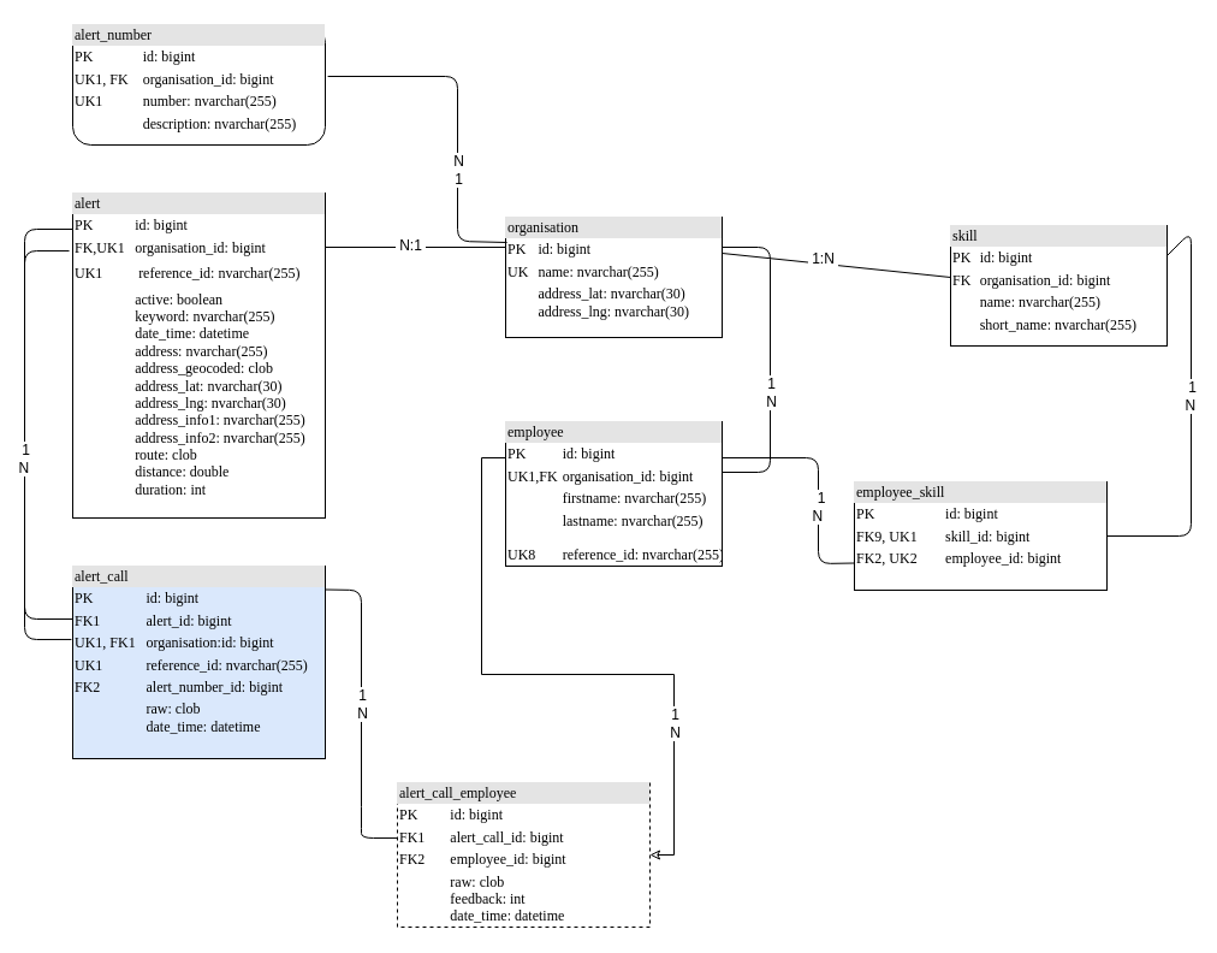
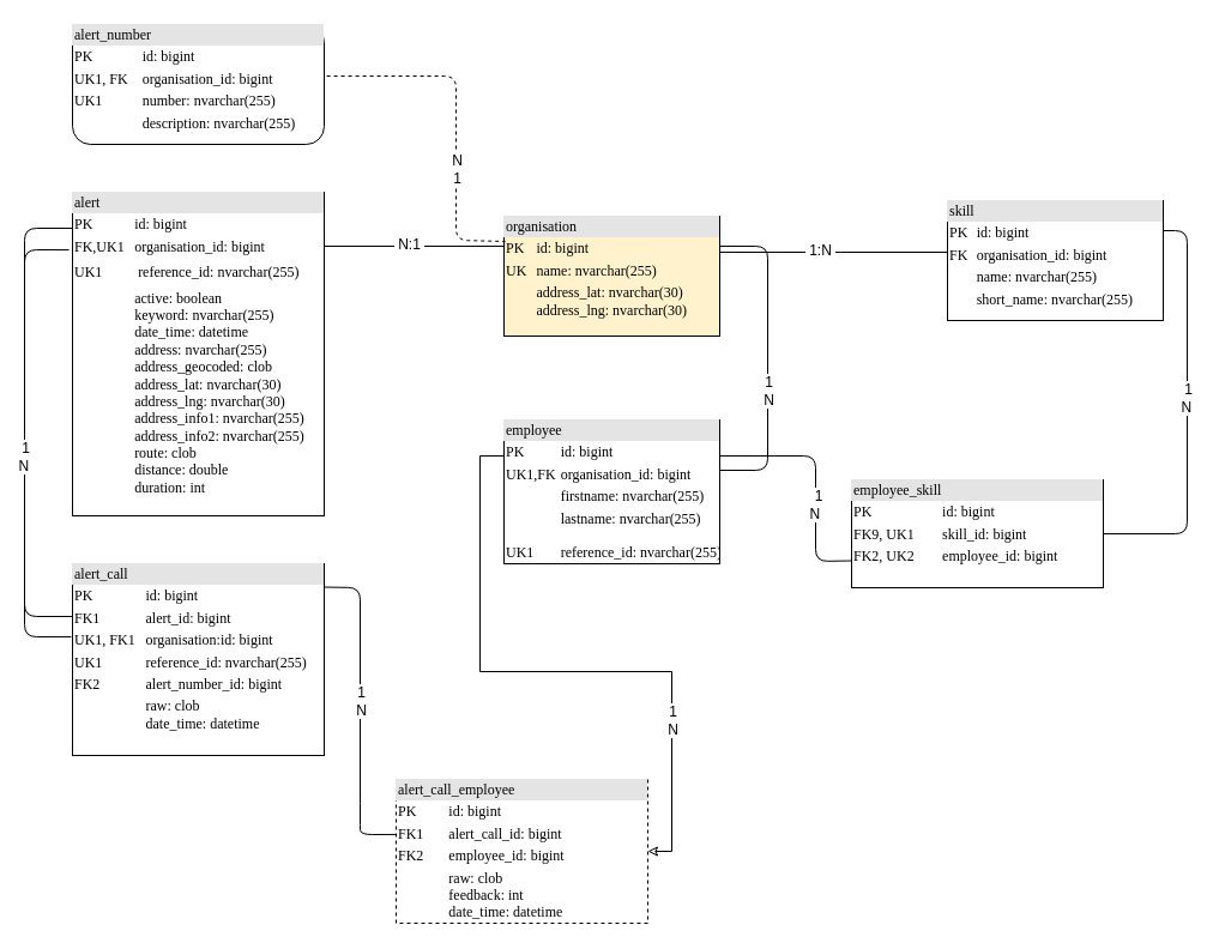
  <mxCell id="0" />
  <mxCell id="1" parent="0" />
  <mxCell id="2" value="&lt;div style=&quot;box-sizing: border-box ; width: 100% ; background: #e4e4e4 ; padding: 2px&quot;&gt;alert&lt;/div&gt;&lt;table style=&quot;width: 100% ; font-size: 1em&quot; cellpadding=&quot;2&quot; cellspacing=&quot;0&quot;&gt;&lt;tbody&gt;&lt;tr&gt;&lt;td&gt;PK&lt;/td&gt;&lt;td&gt;id: bigint&lt;/td&gt;&lt;/tr&gt;&lt;tr&gt;&lt;td&gt;FK,UK1&lt;/td&gt;&lt;td&gt;organisation_id: bigint&lt;/td&gt;&lt;/tr&gt;&lt;tr&gt;&lt;td&gt;UK1&lt;/td&gt;&lt;td&gt;&lt;table&gt;&lt;tbody&gt;&lt;tr&gt;&lt;td&gt;reference_id: nvarchar(255)&lt;/td&gt;&lt;/tr&gt;&lt;/tbody&gt;&lt;/table&gt;&lt;/td&gt;&lt;/tr&gt;&lt;tr&gt;&lt;td&gt;&lt;/td&gt;&lt;td&gt;active: boolean&lt;br&gt;keyword: nvarchar(255)&lt;br&gt;date_time: datetime&lt;br&gt;address: nvarchar(255)&lt;br&gt;address_geocoded: clob&lt;br&gt;address_lat: nvarchar(30)&lt;br&gt;address_lng: nvarchar(30)&lt;br&gt;address_info1: nvarchar(255)&lt;br&gt;address_info2: nvarchar(255)&lt;br&gt;route: clob&lt;br&gt;distance: double&lt;br&gt;duration: int&lt;br&gt;&lt;br&gt;&lt;br&gt;&lt;/td&gt;&lt;/tr&gt;&lt;/tbody&gt;&lt;/table&gt;" style="verticalAlign=top;align=left;overflow=fill;html=1;rounded=0;shadow=0;comic=0;labelBackgroundColor=none;strokeColor=#000000;strokeWidth=1;fillColor=#ffffff;fontFamily=Verdana;fontSize=12;fontColor=#000000;" parent="1" vertex="1"><mxGeometry x="60" y="160" width="210" height="270" as="geometry" /></mxCell>
- <mxCell id="3" value="&lt;div style=&quot;box-sizing: border-box ; width: 100% ; background: #e4e4e4 ; padding: 2px&quot;&gt;organisation&lt;/div&gt;&lt;table style=&quot;width: 100% ; font-size: 1em&quot; cellpadding=&quot;2&quot; cellspacing=&quot;0&quot;&gt;&lt;tbody&gt;&lt;tr&gt;&lt;td&gt;PK&lt;/td&gt;&lt;td&gt;id: bigint&lt;/td&gt;&lt;/tr&gt;&lt;tr&gt;&lt;td&gt;UK&lt;/td&gt;&lt;td&gt;name: nvarchar(255)&lt;/td&gt;&lt;/tr&gt;&lt;tr&gt;&lt;td&gt;&lt;/td&gt;&lt;td&gt;address_lat: nvarchar(30)&lt;br&gt;address_lng: nvarchar(30)&lt;br&gt;&lt;br&gt;&lt;/td&gt;&lt;/tr&gt;&lt;/tbody&gt;&lt;/table&gt;" style="verticalAlign=top;align=left;overflow=fill;html=1;rounded=0;shadow=0;comic=0;labelBackgroundColor=none;strokeColor=#000000;strokeWidth=1;fillColor=#ffffff;fontFamily=Verdana;fontSize=12;fontColor=#000000;" parent="1" vertex="1"><mxGeometry x="420" y="180" width="180" height="100" as="geometry" /></mxCell>
+ <mxCell id="3" value="&lt;div style=&quot;box-sizing: border-box ; width: 100% ; background: #e4e4e4 ; padding: 2px&quot;&gt;organisation&lt;/div&gt;&lt;table style=&quot;width: 100% ; font-size: 1em&quot; cellpadding=&quot;2&quot; cellspacing=&quot;0&quot;&gt;&lt;tbody&gt;&lt;tr&gt;&lt;td&gt;PK&lt;/td&gt;&lt;td&gt;id: bigint&lt;/td&gt;&lt;/tr&gt;&lt;tr&gt;&lt;td&gt;UK&lt;/td&gt;&lt;td&gt;name: nvarchar(255)&lt;/td&gt;&lt;/tr&gt;&lt;tr&gt;&lt;td&gt;&lt;/td&gt;&lt;td&gt;address_lat: nvarchar(30)&lt;br&gt;address_lng: nvarchar(30)&lt;br&gt;&lt;br&gt;&lt;/td&gt;&lt;/tr&gt;&lt;/tbody&gt;&lt;/table&gt;" style="verticalAlign=top;align=left;overflow=fill;html=1;rounded=0;shadow=0;comic=0;labelBackgroundColor=none;strokeColor=#000000;strokeWidth=1;fillColor=#fff2cc;fontFamily=Verdana;fontSize=12;fontColor=#000000;" parent="1" vertex="1"><mxGeometry x="420" y="180" width="180" height="100" as="geometry" /></mxCell>
  <mxCell id="4" value="" style="endArrow=none;html=1;entryX=0;entryY=0.25;entryDx=0;entryDy=0;" parent="1" target="3" edge="1"><mxGeometry width="50" height="50" relative="1" as="geometry"><mxPoint x="270" y="205" as="sourcePoint" /><mxPoint x="110" y="440" as="targetPoint" /></mxGeometry></mxCell>
  <mxCell id="5" value="&amp;nbsp;N:1&amp;nbsp;" style="text;html=1;resizable=0;points=[];align=center;verticalAlign=middle;labelBackgroundColor=#ffffff;" parent="4" vertex="1" connectable="0"><mxGeometry x="-0.356" y="2" relative="1" as="geometry"><mxPoint x="22" as="offset" /></mxGeometry></mxCell>
  <mxCell id="6" style="edgeStyle=orthogonalEdgeStyle;rounded=0;orthogonalLoop=1;jettySize=auto;html=1;endArrow=classic;endFill=0;entryX=1;entryY=0.5;entryDx=0;entryDy=0;exitX=0;exitY=0.25;exitDx=0;exitDy=0;" parent="1" source="8" target="17" edge="1"><mxGeometry relative="1" as="geometry"><mxPoint x="620" y="730" as="targetPoint" /></mxGeometry></mxCell>
  <mxCell id="7" value="1&lt;br&gt;N&lt;br&gt;" style="text;html=1;resizable=0;points=[];align=center;verticalAlign=middle;labelBackgroundColor=#ffffff;" parent="6" vertex="1" connectable="0"><mxGeometry x="0.729" y="2" relative="1" as="geometry"><mxPoint x="-2" y="-58" as="offset" /></mxGeometry></mxCell>
- <mxCell id="8" value="&lt;div style=&quot;box-sizing: border-box ; width: 100% ; background: #e4e4e4 ; padding: 2px&quot;&gt;employee&lt;/div&gt;&lt;table style=&quot;width: 100% ; font-size: 1em&quot; cellpadding=&quot;2&quot; cellspacing=&quot;0&quot;&gt;&lt;tbody&gt;&lt;tr&gt;&lt;td&gt;PK&lt;/td&gt;&lt;td&gt;id: bigint&lt;/td&gt;&lt;/tr&gt;&lt;tr&gt;&lt;td&gt;UK1,FK&lt;/td&gt;&lt;td&gt;organisation_id: bigint&lt;br&gt;&lt;/td&gt;&lt;/tr&gt;&lt;tr&gt;&lt;td&gt;&lt;br&gt;&lt;/td&gt;&lt;td&gt;firstname: nvarchar(255)&lt;/td&gt;&lt;/tr&gt;&lt;tr&gt;&lt;td&gt;UK8&lt;/td&gt;&lt;td&gt;lastname: nvarchar(255)&lt;br&gt;&lt;br&gt;reference_id: nvarchar(255)&lt;br&gt;&lt;br&gt;&lt;br&gt;&lt;/td&gt;&lt;/tr&gt;&lt;/tbody&gt;&lt;/table&gt;" style="verticalAlign=top;align=left;overflow=fill;html=1;rounded=0;shadow=0;comic=0;labelBackgroundColor=none;strokeColor=#000000;strokeWidth=1;fillColor=#ffffff;fontFamily=Verdana;fontSize=12;fontColor=#000000;" parent="1" vertex="1"><mxGeometry x="420" y="350" width="180" height="120" as="geometry" /></mxCell>
+ <mxCell id="8" value="&lt;div style=&quot;box-sizing: border-box ; width: 100% ; background: #e4e4e4 ; padding: 2px&quot;&gt;employee&lt;/div&gt;&lt;table style=&quot;width: 100% ; font-size: 1em&quot; cellpadding=&quot;2&quot; cellspacing=&quot;0&quot;&gt;&lt;tbody&gt;&lt;tr&gt;&lt;td&gt;PK&lt;/td&gt;&lt;td&gt;id: bigint&lt;/td&gt;&lt;/tr&gt;&lt;tr&gt;&lt;td&gt;UK1,FK&lt;/td&gt;&lt;td&gt;organisation_id: bigint&lt;br&gt;&lt;/td&gt;&lt;/tr&gt;&lt;tr&gt;&lt;td&gt;&lt;br&gt;&lt;/td&gt;&lt;td&gt;firstname: nvarchar(255)&lt;/td&gt;&lt;/tr&gt;&lt;tr&gt;&lt;td&gt;UK1&lt;/td&gt;&lt;td&gt;lastname: nvarchar(255)&lt;br&gt;&lt;br&gt;reference_id: nvarchar(255)&lt;br&gt;&lt;br&gt;&lt;br&gt;&lt;/td&gt;&lt;/tr&gt;&lt;/tbody&gt;&lt;/table&gt;" style="verticalAlign=top;align=left;overflow=fill;html=1;rounded=0;shadow=0;comic=0;labelBackgroundColor=none;strokeColor=#000000;strokeWidth=1;fillColor=#ffffff;fontFamily=Verdana;fontSize=12;fontColor=#000000;" parent="1" vertex="1"><mxGeometry x="420" y="350" width="180" height="120" as="geometry" /></mxCell>
  <mxCell id="9" value="" style="endArrow=none;html=1;entryX=1;entryY=0.25;entryDx=0;entryDy=0;" parent="1" target="3" edge="1"><mxGeometry width="50" height="50" relative="1" as="geometry"><mxPoint x="600" y="392" as="sourcePoint" /><mxPoint x="430" y="215" as="targetPoint" /><Array as="points"><mxPoint x="640" y="392" /><mxPoint x="640" y="205" /></Array></mxGeometry></mxCell>
  <mxCell id="10" value="1&lt;br&gt;N&lt;br&gt;" style="text;html=1;resizable=0;points=[];align=center;verticalAlign=middle;labelBackgroundColor=#ffffff;" parent="9" vertex="1" connectable="0"><mxGeometry x="-0.356" y="2" relative="1" as="geometry"><mxPoint x="2" y="-20.5" as="offset" /></mxGeometry></mxCell>
- <mxCell id="11" value="&lt;div style=&quot;box-sizing: border-box ; width: 100% ; background: #e4e4e4 ; padding: 2px&quot;&gt;skill&lt;/div&gt;&lt;table style=&quot;width: 100% ; font-size: 1em&quot; cellpadding=&quot;2&quot; cellspacing=&quot;0&quot;&gt;&lt;tbody&gt;&lt;tr&gt;&lt;td&gt;PK&lt;/td&gt;&lt;td&gt;id: bigint&lt;/td&gt;&lt;/tr&gt;&lt;tr&gt;&lt;td&gt;FK&lt;/td&gt;&lt;td&gt;organisation_id: bigint&lt;br&gt;&lt;/td&gt;&lt;/tr&gt;&lt;tr&gt;&lt;td&gt;&lt;br&gt;&lt;/td&gt;&lt;td&gt;name: nvarchar(255)&lt;/td&gt;&lt;/tr&gt;&lt;tr&gt;&lt;td&gt;&lt;/td&gt;&lt;td&gt;short_name: nvarchar(255)&lt;br&gt;&lt;br&gt;&lt;br&gt;&lt;/td&gt;&lt;/tr&gt;&lt;/tbody&gt;&lt;/table&gt;" style="verticalAlign=top;align=left;overflow=fill;html=1;rounded=0;shadow=0;comic=0;labelBackgroundColor=none;strokeColor=#000000;strokeWidth=1;fillColor=#ffffff;fontFamily=Verdana;fontSize=12;fontColor=#000000;" parent="1" vertex="1"><mxGeometry x="790" y="187" width="180" height="100" as="geometry" /></mxCell>
+ <mxCell id="11" value="&lt;div style=&quot;box-sizing: border-box ; width: 100% ; background: #e4e4e4 ; padding: 2px&quot;&gt;skill&lt;/div&gt;&lt;table style=&quot;width: 100% ; font-size: 1em&quot; cellpadding=&quot;2&quot; cellspacing=&quot;0&quot;&gt;&lt;tbody&gt;&lt;tr&gt;&lt;td&gt;PK&lt;/td&gt;&lt;td&gt;id: bigint&lt;/td&gt;&lt;/tr&gt;&lt;tr&gt;&lt;td&gt;FK&lt;/td&gt;&lt;td&gt;organisation_id: bigint&lt;br&gt;&lt;/td&gt;&lt;/tr&gt;&lt;tr&gt;&lt;td&gt;&lt;br&gt;&lt;/td&gt;&lt;td&gt;name: nvarchar(255)&lt;/td&gt;&lt;/tr&gt;&lt;tr&gt;&lt;td&gt;&lt;/td&gt;&lt;td&gt;short_name: nvarchar(255)&lt;br&gt;&lt;br&gt;&lt;br&gt;&lt;/td&gt;&lt;/tr&gt;&lt;/tbody&gt;&lt;/table&gt;" style="verticalAlign=top;align=left;overflow=fill;html=1;rounded=0;shadow=0;comic=0;labelBackgroundColor=none;strokeColor=#000000;strokeWidth=1;fillColor=#ffffff;fontFamily=Verdana;fontSize=12;fontColor=#000000;" parent="1" vertex="1"><mxGeometry x="790" y="167" width="180" height="100" as="geometry" /></mxCell>
  <mxCell id="12" value="" style="endArrow=none;html=1;entryX=0;entryY=0.43;entryDx=0;entryDy=0;entryPerimeter=0;" parent="1" target="11" edge="1"><mxGeometry width="50" height="50" relative="1" as="geometry"><mxPoint x="600" y="210" as="sourcePoint" /><mxPoint x="780" y="210" as="targetPoint" /></mxGeometry></mxCell>
  <mxCell id="13" value="&amp;nbsp;1:N&amp;nbsp;" style="text;html=1;resizable=0;points=[];align=center;verticalAlign=middle;labelBackgroundColor=#ffffff;" parent="12" vertex="1" connectable="0"><mxGeometry x="-0.356" y="2" relative="1" as="geometry"><mxPoint x="22" as="offset" /></mxGeometry></mxCell>
- <mxCell id="14" value="&lt;div style=&quot;box-sizing: border-box ; width: 100% ; background: #e4e4e4 ; padding: 2px&quot;&gt;alert_call&lt;/div&gt;&lt;table style=&quot;width: 100% ; font-size: 1em&quot; cellpadding=&quot;2&quot; cellspacing=&quot;0&quot;&gt;&lt;tbody&gt;&lt;tr&gt;&lt;td&gt;PK&lt;/td&gt;&lt;td&gt;id: bigint&lt;/td&gt;&lt;/tr&gt;&lt;tr&gt;&lt;td&gt;FK1&lt;br&gt;&lt;/td&gt;&lt;td&gt;alert_id: bigint&lt;/td&gt;&lt;/tr&gt;&lt;tr&gt;&lt;td&gt;UK1, FK1&lt;/td&gt;&lt;td&gt;organisation:id: bigint&lt;/td&gt;&lt;/tr&gt;&lt;tr&gt;&lt;td&gt;UK1&lt;/td&gt;&lt;td&gt;reference_id: nvarchar(255)&lt;br&gt;&lt;/td&gt;&lt;/tr&gt;&lt;tr&gt;&lt;td&gt;FK2&lt;/td&gt;&lt;td&gt;alert_number_id: bigint&lt;br&gt;&lt;/td&gt;&lt;/tr&gt;&lt;tr&gt;&lt;td&gt;&lt;/td&gt;&lt;td&gt;raw: clob&lt;br&gt;date_time: datetime&lt;br&gt;&lt;br&gt;&lt;br&gt;&lt;/td&gt;&lt;/tr&gt;&lt;/tbody&gt;&lt;/table&gt;" style="verticalAlign=top;align=left;overflow=fill;html=1;rounded=0;shadow=0;comic=0;labelBackgroundColor=none;strokeColor=#000000;strokeWidth=1;fillColor=#dae8fc;fontFamily=Verdana;fontSize=12;fontColor=#000000;" parent="1" vertex="1"><mxGeometry x="60" y="470" width="210" height="160" as="geometry" /></mxCell>
+ <mxCell id="14" value="&lt;div style=&quot;box-sizing: border-box ; width: 100% ; background: #e4e4e4 ; padding: 2px&quot;&gt;alert_call&lt;/div&gt;&lt;table style=&quot;width: 100% ; font-size: 1em&quot; cellpadding=&quot;2&quot; cellspacing=&quot;0&quot;&gt;&lt;tbody&gt;&lt;tr&gt;&lt;td&gt;PK&lt;/td&gt;&lt;td&gt;id: bigint&lt;/td&gt;&lt;/tr&gt;&lt;tr&gt;&lt;td&gt;FK1&lt;br&gt;&lt;/td&gt;&lt;td&gt;alert_id: bigint&lt;/td&gt;&lt;/tr&gt;&lt;tr&gt;&lt;td&gt;UK1, FK1&lt;/td&gt;&lt;td&gt;organisation:id: bigint&lt;/td&gt;&lt;/tr&gt;&lt;tr&gt;&lt;td&gt;UK1&lt;/td&gt;&lt;td&gt;reference_id: nvarchar(255)&lt;br&gt;&lt;/td&gt;&lt;/tr&gt;&lt;tr&gt;&lt;td&gt;FK2&lt;/td&gt;&lt;td&gt;alert_number_id: bigint&lt;br&gt;&lt;/td&gt;&lt;/tr&gt;&lt;tr&gt;&lt;td&gt;&lt;/td&gt;&lt;td&gt;raw: clob&lt;br&gt;date_time: datetime&lt;br&gt;&lt;br&gt;&lt;br&gt;&lt;/td&gt;&lt;/tr&gt;&lt;/tbody&gt;&lt;/table&gt;" style="verticalAlign=top;align=left;overflow=fill;html=1;rounded=0;shadow=0;comic=0;labelBackgroundColor=none;strokeColor=#000000;strokeWidth=1;fillColor=#ffffff;fontFamily=Verdana;fontSize=12;fontColor=#000000;" parent="1" vertex="1"><mxGeometry x="60" y="470" width="210" height="160" as="geometry" /></mxCell>
  <mxCell id="15" value="" style="endArrow=none;html=1;" parent="1" edge="1"><mxGeometry width="50" height="50" relative="1" as="geometry"><mxPoint x="60" y="514" as="sourcePoint" /><mxPoint x="60" y="190" as="targetPoint" /><Array as="points"><mxPoint x="20" y="514" /><mxPoint x="20" y="190" /></Array></mxGeometry></mxCell>
  <mxCell id="16" value="1&lt;br&gt;N&amp;nbsp;" style="text;html=1;resizable=0;points=[];align=center;verticalAlign=middle;labelBackgroundColor=#ffffff;" parent="15" vertex="1" connectable="0"><mxGeometry x="-0.356" y="2" relative="1" as="geometry"><mxPoint x="2" y="-44" as="offset" /></mxGeometry></mxCell>
  <mxCell id="17" value="&lt;div style=&quot;box-sizing: border-box ; width: 100% ; background: #e4e4e4 ; padding: 2px&quot;&gt;alert_call_employee&lt;/div&gt;&lt;table style=&quot;width: 100% ; font-size: 1em&quot; cellpadding=&quot;2&quot; cellspacing=&quot;0&quot;&gt;&lt;tbody&gt;&lt;tr&gt;&lt;td&gt;PK&lt;/td&gt;&lt;td&gt;id: bigint&lt;/td&gt;&lt;/tr&gt;&lt;tr&gt;&lt;td&gt;FK1&lt;br&gt;&lt;/td&gt;&lt;td&gt;alert_call_id: bigint&lt;/td&gt;&lt;/tr&gt;&lt;tr&gt;&lt;td&gt;FK2&lt;/td&gt;&lt;td&gt;employee_id: bigint&lt;br&gt;&lt;/td&gt;&lt;/tr&gt;&lt;tr&gt;&lt;td&gt;&lt;/td&gt;&lt;td&gt;raw: clob&lt;br&gt;feedback: int&lt;br&gt;date_time: datetime&lt;br&gt;&lt;br&gt;&lt;br&gt;&lt;/td&gt;&lt;/tr&gt;&lt;/tbody&gt;&lt;/table&gt;" style="verticalAlign=top;align=left;overflow=fill;html=1;rounded=0;shadow=0;comic=0;labelBackgroundColor=none;strokeColor=#000000;strokeWidth=1;fillColor=#ffffff;fontFamily=Verdana;fontSize=12;fontColor=#000000;dashed=1;" parent="1" vertex="1"><mxGeometry x="330" y="650" width="210" height="120" as="geometry" /></mxCell>
  <mxCell id="18" value="" style="endArrow=none;html=1;entryX=0;entryY=0.383;entryDx=0;entryDy=0;entryPerimeter=0;" parent="1" target="17" edge="1"><mxGeometry width="50" height="50" relative="1" as="geometry"><mxPoint x="270" y="489.5" as="sourcePoint" /><mxPoint x="300" y="670" as="targetPoint" /><Array as="points"><mxPoint x="300" y="490" /><mxPoint x="300" y="680" /><mxPoint x="300" y="696" /></Array></mxGeometry></mxCell>
  <mxCell id="19" value="1&lt;br&gt;N&lt;br&gt;" style="text;html=1;resizable=0;points=[];align=center;verticalAlign=middle;labelBackgroundColor=#ffffff;" parent="18" vertex="1" connectable="0"><mxGeometry x="-0.356" y="2" relative="1" as="geometry"><mxPoint x="-2" y="39" as="offset" /></mxGeometry></mxCell>
  <mxCell id="20" value="&lt;div style=&quot;box-sizing: border-box ; width: 100% ; background: #e4e4e4 ; padding: 2px&quot;&gt;employee_skill&lt;/div&gt;&lt;table style=&quot;width: 100% ; font-size: 1em&quot; cellpadding=&quot;2&quot; cellspacing=&quot;0&quot;&gt;&lt;tbody&gt;&lt;tr&gt;&lt;td&gt;PK&lt;/td&gt;&lt;td&gt;id: bigint&lt;/td&gt;&lt;/tr&gt;&lt;tr&gt;&lt;td&gt;FK9, UK1&lt;br&gt;&lt;/td&gt;&lt;td&gt;skill_id: bigint&lt;/td&gt;&lt;/tr&gt;&lt;tr&gt;&lt;td&gt;FK2, UK2&lt;/td&gt;&lt;td&gt;employee_id: bigint&lt;br&gt;&lt;/td&gt;&lt;/tr&gt;&lt;tr&gt;&lt;td&gt;&lt;/td&gt;&lt;td&gt;&lt;br&gt;&lt;br&gt;&lt;br&gt;&lt;/td&gt;&lt;/tr&gt;&lt;/tbody&gt;&lt;/table&gt;" style="verticalAlign=top;align=left;overflow=fill;html=1;rounded=0;shadow=0;comic=0;labelBackgroundColor=none;strokeColor=#000000;strokeWidth=1;fillColor=#ffffff;fontFamily=Verdana;fontSize=12;fontColor=#000000;" parent="1" vertex="1"><mxGeometry x="710" y="400" width="210" height="90" as="geometry" /></mxCell>
  <mxCell id="21" value="" style="endArrow=none;html=1;entryX=1;entryY=0.25;entryDx=0;entryDy=0;exitX=1;exitY=0.5;exitDx=0;exitDy=0;" parent="1" source="20" target="11" edge="1"><mxGeometry width="50" height="50" relative="1" as="geometry"><mxPoint x="980" y="360" as="sourcePoint" /><mxPoint x="910" y="279.5" as="targetPoint" /><Array as="points"><mxPoint x="990" y="445" /><mxPoint x="990" y="192" /></Array></mxGeometry></mxCell>
  <mxCell id="22" value="1&lt;br&gt;N&amp;nbsp;" style="text;html=1;resizable=0;points=[];align=center;verticalAlign=middle;labelBackgroundColor=#ffffff;" parent="21" vertex="1" connectable="0"><mxGeometry x="-0.356" y="2" relative="1" as="geometry"><mxPoint x="2" y="-74" as="offset" /></mxGeometry></mxCell>
  <mxCell id="23" value="" style="endArrow=none;html=1;entryX=0;entryY=0.75;entryDx=0;entryDy=0;" parent="1" target="20" edge="1"><mxGeometry width="50" height="50" relative="1" as="geometry"><mxPoint x="600" y="380" as="sourcePoint" /><mxPoint x="709" y="420" as="targetPoint" /><Array as="points"><mxPoint x="680" y="380" /><mxPoint x="680" y="420" /><mxPoint x="680" y="468" /></Array></mxGeometry></mxCell>
  <mxCell id="24" value="&amp;nbsp;1&lt;br&gt;N&amp;nbsp;" style="text;html=1;resizable=0;points=[];align=center;verticalAlign=middle;labelBackgroundColor=#ffffff;" parent="23" vertex="1" connectable="0"><mxGeometry x="-0.356" y="2" relative="1" as="geometry"><mxPoint x="16" y="42" as="offset" /></mxGeometry></mxCell>
  <mxCell id="25" value="&lt;div style=&quot;box-sizing: border-box ; width: 100% ; background: #e4e4e4 ; padding: 2px&quot;&gt;alert_number&lt;/div&gt;&lt;table style=&quot;width: 100% ; font-size: 1em&quot; cellpadding=&quot;2&quot; cellspacing=&quot;0&quot;&gt;&lt;tbody&gt;&lt;tr&gt;&lt;td&gt;PK&lt;/td&gt;&lt;td&gt;id: bigint&lt;/td&gt;&lt;/tr&gt;&lt;tr&gt;&lt;td&gt;UK1, FK&lt;/td&gt;&lt;td&gt;organisation_id: bigint&lt;br&gt;&lt;/td&gt;&lt;/tr&gt;&lt;tr&gt;&lt;td&gt;UK1&lt;/td&gt;&lt;td&gt;number: nvarchar(255)&lt;/td&gt;&lt;/tr&gt;&lt;tr&gt;&lt;td&gt;&lt;/td&gt;&lt;td&gt;description: nvarchar(255)&lt;br&gt;&lt;br&gt;&lt;br&gt;&lt;/td&gt;&lt;/tr&gt;&lt;/tbody&gt;&lt;/table&gt;" style="verticalAlign=top;align=left;overflow=fill;html=1;shadow=0;comic=0;labelBackgroundColor=none;strokeColor=#000000;strokeWidth=1;fillColor=#ffffff;fontFamily=Verdana;fontSize=12;fontColor=#000000;rounded=1;" parent="1" vertex="1"><mxGeometry x="60" y="20" width="210" height="100" as="geometry" /></mxCell>
- <mxCell id="26" value="" style="endArrow=none;html=1;entryX=0.006;entryY=0.21;entryDx=0;entryDy=0;exitX=1.01;exitY=0.43;exitDx=0;exitDy=0;exitPerimeter=0;entryPerimeter=0;" parent="1" source="25" target="3" edge="1"><mxGeometry width="50" height="50" relative="1" as="geometry"><mxPoint x="280" y="215" as="sourcePoint" /><mxPoint x="430" y="215" as="targetPoint" /><Array as="points"><mxPoint x="380" y="63" /><mxPoint x="380" y="200" /></Array></mxGeometry></mxCell>
+ <mxCell id="26" value="" style="endArrow=none;html=1;entryX=0.006;entryY=0.21;entryDx=0;entryDy=0;exitX=1.01;exitY=0.43;exitDx=0;exitDy=0;exitPerimeter=0;entryPerimeter=0;dashed=1;" parent="1" source="25" target="3" edge="1"><mxGeometry width="50" height="50" relative="1" as="geometry"><mxPoint x="280" y="215" as="sourcePoint" /><mxPoint x="430" y="215" as="targetPoint" /><Array as="points"><mxPoint x="380" y="63" /><mxPoint x="380" y="200" /></Array></mxGeometry></mxCell>
  <mxCell id="27" value="N&lt;br&gt;1&lt;br&gt;" style="text;html=1;resizable=0;points=[];align=center;verticalAlign=middle;labelBackgroundColor=#ffffff;" parent="26" vertex="1" connectable="0"><mxGeometry x="-0.356" y="2" relative="1" as="geometry"><mxPoint x="16" y="79" as="offset" /></mxGeometry></mxCell>
  <mxCell id="28" value="" style="endArrow=none;html=1;entryX=-0.005;entryY=0.381;entryDx=0;entryDy=0;entryPerimeter=0;" edge="1" parent="1" target="14"><mxGeometry width="50" height="50" relative="1" as="geometry"><mxPoint x="20" y="490" as="sourcePoint" /><mxPoint x="40" y="790" as="targetPoint" /><Array as="points"><mxPoint x="20" y="531" /></Array></mxGeometry></mxCell>
  <mxCell id="29" value="" style="endArrow=none;html=1;entryX=-0.014;entryY=0.178;entryDx=0;entryDy=0;entryPerimeter=0;" edge="1" parent="1" target="2"><mxGeometry width="50" height="50" relative="1" as="geometry"><mxPoint x="20" y="230" as="sourcePoint" /><mxPoint x="30" y="870" as="targetPoint" /><Array as="points"><mxPoint x="20" y="208" /></Array></mxGeometry></mxCell>
